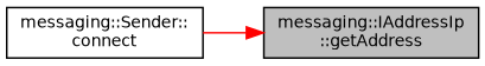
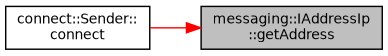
  digraph {
    rankdir=RL
    node [color=black fontname=Helvetica fontsize=10 shape=record style=filled]
    n1 [fillcolor=grey75 fontcolor=black height=0.2 label="messaging::IAddressIp\l::getAddress" width=0.4]
-   n2 [fillcolor=white height=0.2 label="messaging::Sender::\lconnect" width=0.4]
+   n2 [fillcolor=white height=0.2 label="connect::Sender::\lconnect" width=0.4]
    n1 -> n2 [color=red dir=back fontname=Helvetica fontsize=10 labelfontname=Helvetica labelfontsize=10 style=solid]
  }
